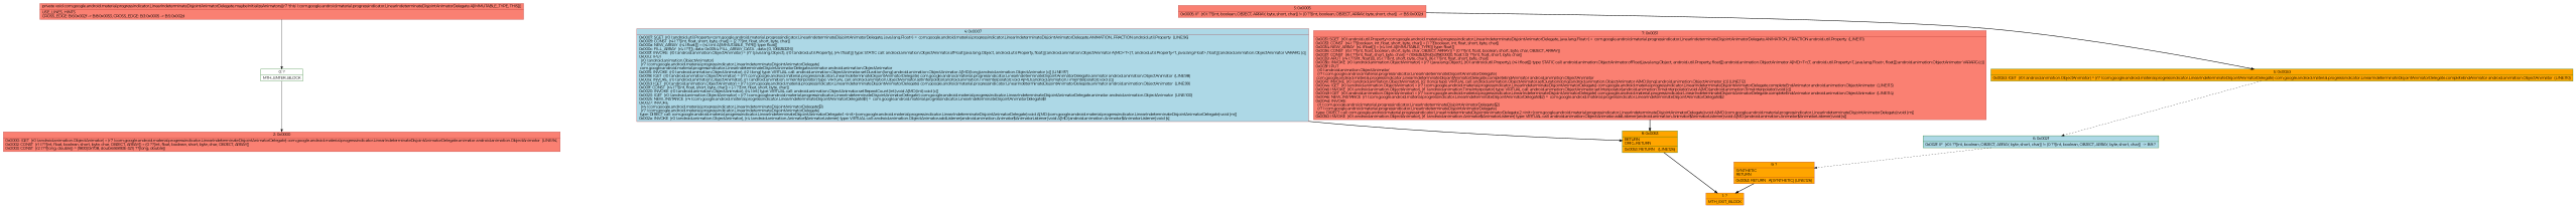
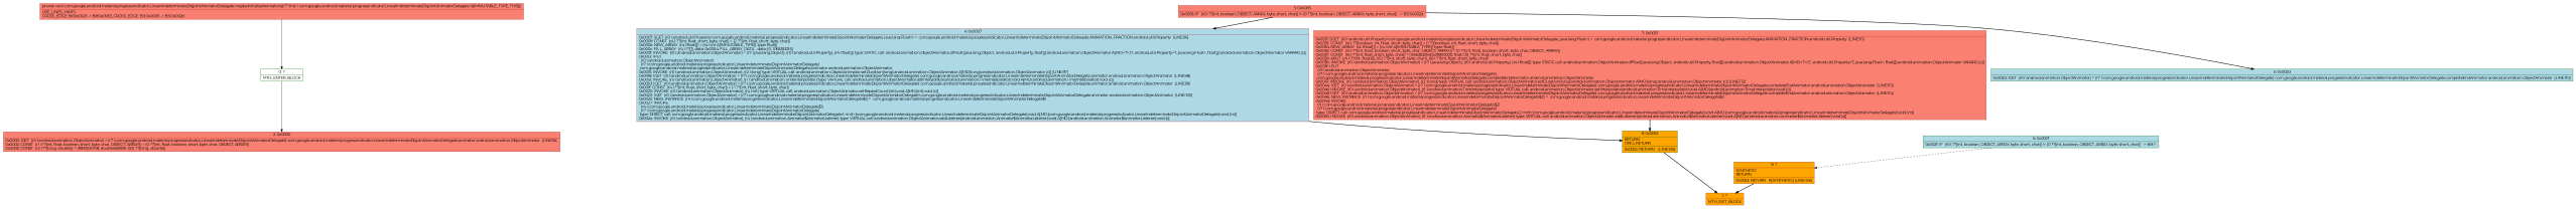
  digraph {
    fontname=Montserrat
    node [color=brown fillcolor=salmon fontname=Montserrat shape=record style=filled]
    edge [fontname=Montserrat style=bold]
    n1 [color=darkgreen fillcolor=white label="{0\:\ ?|MTH_ENTER_BLOCK\l}"]
    n2 [label="{2\:\ 0x0000|0x0000: IGET  (r0 I:android.animation.ObjectAnimator) = (r7 I:com.google.android.material.progressindicator.LinearIndeterminateDisjointAnimatorDelegate) com.google.android.material.progressindicator.LinearIndeterminateDisjointAnimatorDelegate.animator android.animation.ObjectAnimator  (LINE:94)\l0x0002: CONST  (r1 I:??[int, float, boolean, short, byte, char, OBJECT, ARRAY]) = (0 ??[int, float, boolean, short, byte, char, OBJECT, ARRAY]) \l0x0003: CONST  (r2 I:??[long, double]) = (1800(0x708, double:8.893E\-321) ??[long, double]) \l}"]
    n3 [label="{3\:\ 0x0005|0x0005: IF  (r0 I:??[int, boolean, OBJECT, ARRAY, byte, short, char]) != (0 ??[int, boolean, OBJECT, ARRAY, byte, short, char])  \-\> B:5:0x002d \l}"]
    n4 [fillcolor=lightblue label="{4\:\ 0x0007|0x0007: SGET  (r0 I:android.util.Property\<com.google.android.material.progressindicator.LinearIndeterminateDisjointAnimatorDelegate, java.lang.Float\>) =  com.google.android.material.progressindicator.LinearIndeterminateDisjointAnimatorDelegate.ANIMATION_FRACTION android.util.Property  (LINE:96)\l0x0009: CONST  (r4 I:??[int, float, short, byte, char]) = (2 ??[int, float, short, byte, char]) \l0x000a: NEW_ARRAY  (r4 I:float[]) = (r4 I:int A[IMMUTABLE_TYPE]) type: float[] \l0x000c: FILL_ARRAY  (r4 I:??[]), data: 0x0054: FILL_ARRAY_DATA  , data: [0, 1065353216] \l0x000f: INVOKE  (r0 I:android.animation.ObjectAnimator) = (r7 I:java.lang.Object), (r0 I:android.util.Property), (r4 I:float[]) type: STATIC call: android.animation.ObjectAnimator.ofFloat(java.lang.Object, android.util.Property, float[]):android.animation.ObjectAnimator A[MD:\<T\>:(T, android.util.Property\<T, java.lang.Float\>, float[]):android.animation.ObjectAnimator VARARG (c)]\l0x0013: IPUT  \l  (r0 I:android.animation.ObjectAnimator)\l  (r7 I:com.google.android.material.progressindicator.LinearIndeterminateDisjointAnimatorDelegate)\l com.google.android.material.progressindicator.LinearIndeterminateDisjointAnimatorDelegate.animator android.animation.ObjectAnimator \l0x0015: INVOKE  (r0 I:android.animation.ObjectAnimator), (r2 I:long) type: VIRTUAL call: android.animation.ObjectAnimator.setDuration(long):android.animation.ObjectAnimator A[MD:(long):android.animation.ObjectAnimator (c)] (LINE:97)\l0x0018: IGET  (r0 I:android.animation.ObjectAnimator) = (r7 I:com.google.android.material.progressindicator.LinearIndeterminateDisjointAnimatorDelegate) com.google.android.material.progressindicator.LinearIndeterminateDisjointAnimatorDelegate.animator android.animation.ObjectAnimator  (LINE:98)\l0x001a: INVOKE  (r0 I:android.animation.ObjectAnimator), (r1 I:android.animation.TimeInterpolator) type: VIRTUAL call: android.animation.ObjectAnimator.setInterpolator(android.animation.TimeInterpolator):void A[MD:(android.animation.TimeInterpolator):void (c)]\l0x001d: IGET  (r0 I:android.animation.ObjectAnimator) = (r7 I:com.google.android.material.progressindicator.LinearIndeterminateDisjointAnimatorDelegate) com.google.android.material.progressindicator.LinearIndeterminateDisjointAnimatorDelegate.animator android.animation.ObjectAnimator  (LINE:99)\l0x001f: CONST  (r4 I:??[int, float, short, byte, char]) = (\-1 ??[int, float, short, byte, char]) \l0x0020: INVOKE  (r0 I:android.animation.ObjectAnimator), (r4 I:int) type: VIRTUAL call: android.animation.ObjectAnimator.setRepeatCount(int):void A[MD:(int):void (c)]\l0x0023: IGET  (r0 I:android.animation.ObjectAnimator) = (r7 I:com.google.android.material.progressindicator.LinearIndeterminateDisjointAnimatorDelegate) com.google.android.material.progressindicator.LinearIndeterminateDisjointAnimatorDelegate.animator android.animation.ObjectAnimator  (LINE:100)\l0x0025: NEW_INSTANCE  (r4 I:com.google.android.material.progressindicator.LinearIndeterminateDisjointAnimatorDelegate$1) =  com.google.android.material.progressindicator.LinearIndeterminateDisjointAnimatorDelegate$1 \l0x0027: INVOKE  \l  (r4 I:com.google.android.material.progressindicator.LinearIndeterminateDisjointAnimatorDelegate$1)\l  (r7 I:com.google.android.material.progressindicator.LinearIndeterminateDisjointAnimatorDelegate)\l type: DIRECT call: com.google.android.material.progressindicator.LinearIndeterminateDisjointAnimatorDelegate.1.\<init\>(com.google.android.material.progressindicator.LinearIndeterminateDisjointAnimatorDelegate):void A[MD:(com.google.android.material.progressindicator.LinearIndeterminateDisjointAnimatorDelegate):void (m)]\l0x002a: INVOKE  (r0 I:android.animation.ObjectAnimator), (r4 I:android.animation.Animator$AnimatorListener) type: VIRTUAL call: android.animation.ObjectAnimator.addListener(android.animation.Animator$AnimatorListener):void A[MD:(android.animation.Animator$AnimatorListener):void (s)]\l}"]
-   n5 [color=darkgreen fillcolor=orange label="{5\:\ 0x002d|0x002d: IGET  (r0 I:android.animation.ObjectAnimator) = (r7 I:com.google.android.material.progressindicator.LinearIndeterminateDisjointAnimatorDelegate) com.google.android.material.progressindicator.LinearIndeterminateDisjointAnimatorDelegate.completeEndAnimator android.animation.ObjectAnimator  (LINE:110)\l}"]
+   n5 [color=darkgreen fillcolor=lightblue label="{5\:\ 0x002d|0x002d: IGET  (r0 I:android.animation.ObjectAnimator) = (r7 I:com.google.android.material.progressindicator.LinearIndeterminateDisjointAnimatorDelegate) com.google.android.material.progressindicator.LinearIndeterminateDisjointAnimatorDelegate.completeEndAnimator android.animation.ObjectAnimator  (LINE:110)\l}"]
    n6 [color=darkgreen fillcolor=orange label="{8\:\ 0x0053|RETURN\lORIG_RETURN\l|0x0053: RETURN    (LINE:126)\l}"]
    n7 [color=darkgreen fillcolor=lightblue label="{6\:\ 0x002f|0x002f: IF  (r0 I:??[int, boolean, OBJECT, ARRAY, byte, short, char]) != (0 ??[int, boolean, OBJECT, ARRAY, byte, short, char])  \-\> B:9:? \l}"]
    n8 [fillcolor=orange label="{9\:\ ?|SYNTHETIC\lRETURN\l|0x0053: RETURN   A[SYNTHETIC] (LINE:126)\l}"]
    n9 [label="{7\:\ 0x0031|0x0031: SGET  (r0 I:android.util.Property\<com.google.android.material.progressindicator.LinearIndeterminateDisjointAnimatorDelegate, java.lang.Float\>) =  com.google.android.material.progressindicator.LinearIndeterminateDisjointAnimatorDelegate.ANIMATION_FRACTION android.util.Property  (LINE:111)\l0x0033: CONST  (r4 I:??[boolean, int, float, short, byte, char]) = (1 ??[boolean, int, float, short, byte, char]) \l0x0034: NEW_ARRAY  (r4 I:float[]) = (r4 I:int A[IMMUTABLE_TYPE]) type: float[] \l0x0036: CONST  (r5 I:??[int, float, boolean, short, byte, char, OBJECT, ARRAY]) = (0 ??[int, float, boolean, short, byte, char, OBJECT, ARRAY]) \l0x0037: CONST  (r6 I:??[int, float, short, byte, char]) = (1065353216(0x3f800000, float:1.0) ??[int, float, short, byte, char]) \l0x0039: APUT  (r4 I:??[int, float][]), (r5 I:??[int, short, byte, char]), (r6 I:??[int, float, short, byte, char]) \l0x003b: INVOKE  (r0 I:android.animation.ObjectAnimator) = (r7 I:java.lang.Object), (r0 I:android.util.Property), (r4 I:float[]) type: STATIC call: android.animation.ObjectAnimator.ofFloat(java.lang.Object, android.util.Property, float[]):android.animation.ObjectAnimator A[MD:\<T\>:(T, android.util.Property\<T, java.lang.Float\>, float[]):android.animation.ObjectAnimator VARARG (c)]\l0x003f: IPUT  \l  (r0 I:android.animation.ObjectAnimator)\l  (r7 I:com.google.android.material.progressindicator.LinearIndeterminateDisjointAnimatorDelegate)\l com.google.android.material.progressindicator.LinearIndeterminateDisjointAnimatorDelegate.completeEndAnimator android.animation.ObjectAnimator \l0x0041: INVOKE  (r0 I:android.animation.ObjectAnimator), (r2 I:long) type: VIRTUAL call: android.animation.ObjectAnimator.setDuration(long):android.animation.ObjectAnimator A[MD:(long):android.animation.ObjectAnimator (c)] (LINE:112)\l0x0044: IGET  (r0 I:android.animation.ObjectAnimator) = (r7 I:com.google.android.material.progressindicator.LinearIndeterminateDisjointAnimatorDelegate) com.google.android.material.progressindicator.LinearIndeterminateDisjointAnimatorDelegate.completeEndAnimator android.animation.ObjectAnimator  (LINE:113)\l0x0046: INVOKE  (r0 I:android.animation.ObjectAnimator), (r1 I:android.animation.TimeInterpolator) type: VIRTUAL call: android.animation.ObjectAnimator.setInterpolator(android.animation.TimeInterpolator):void A[MD:(android.animation.TimeInterpolator):void (c)]\l0x0049: IGET  (r0 I:android.animation.ObjectAnimator) = (r7 I:com.google.android.material.progressindicator.LinearIndeterminateDisjointAnimatorDelegate) com.google.android.material.progressindicator.LinearIndeterminateDisjointAnimatorDelegate.completeEndAnimator android.animation.ObjectAnimator  (LINE:114)\l0x004b: NEW_INSTANCE  (r1 I:com.google.android.material.progressindicator.LinearIndeterminateDisjointAnimatorDelegate$2) =  com.google.android.material.progressindicator.LinearIndeterminateDisjointAnimatorDelegate$2 \l0x004d: INVOKE  \l  (r1 I:com.google.android.material.progressindicator.LinearIndeterminateDisjointAnimatorDelegate$2)\l  (r7 I:com.google.android.material.progressindicator.LinearIndeterminateDisjointAnimatorDelegate)\l type: DIRECT call: com.google.android.material.progressindicator.LinearIndeterminateDisjointAnimatorDelegate.2.\<init\>(com.google.android.material.progressindicator.LinearIndeterminateDisjointAnimatorDelegate):void A[MD:(com.google.android.material.progressindicator.LinearIndeterminateDisjointAnimatorDelegate):void (m)]\l0x0050: INVOKE  (r0 I:android.animation.ObjectAnimator), (r1 I:android.animation.Animator$AnimatorListener) type: VIRTUAL call: android.animation.ObjectAnimator.addListener(android.animation.Animator$AnimatorListener):void A[MD:(android.animation.Animator$AnimatorListener):void (s)]\l}"]
    n10 [fillcolor=orange label="{1\:\ ?|MTH_EXIT_BLOCK\l}"]
    n11 [label="{private void com.google.android.material.progressindicator.LinearIndeterminateDisjointAnimatorDelegate.maybeInitializeAnimators((r7 'this' I:com.google.android.material.progressindicator.LinearIndeterminateDisjointAnimatorDelegate A[IMMUTABLE_TYPE, THIS]))  | USE_LINES_HINTS\lCROSS_EDGE: B:6:0x002f \-\> B:8:0x0053, CROSS_EDGE: B:3:0x0005 \-\> B:5:0x002d\l}"]
    n1 -> n2 [style=solid]
+   n3 -> n4
    n3 -> n5
    n4 -> n6
-   n5 -> n7 [style=dashed]
    n6 -> n10
    n7 -> n8 [style=dashed]
    n8 -> n10
    n9 -> n6
    n11 -> n1 [style=solid]
  }
